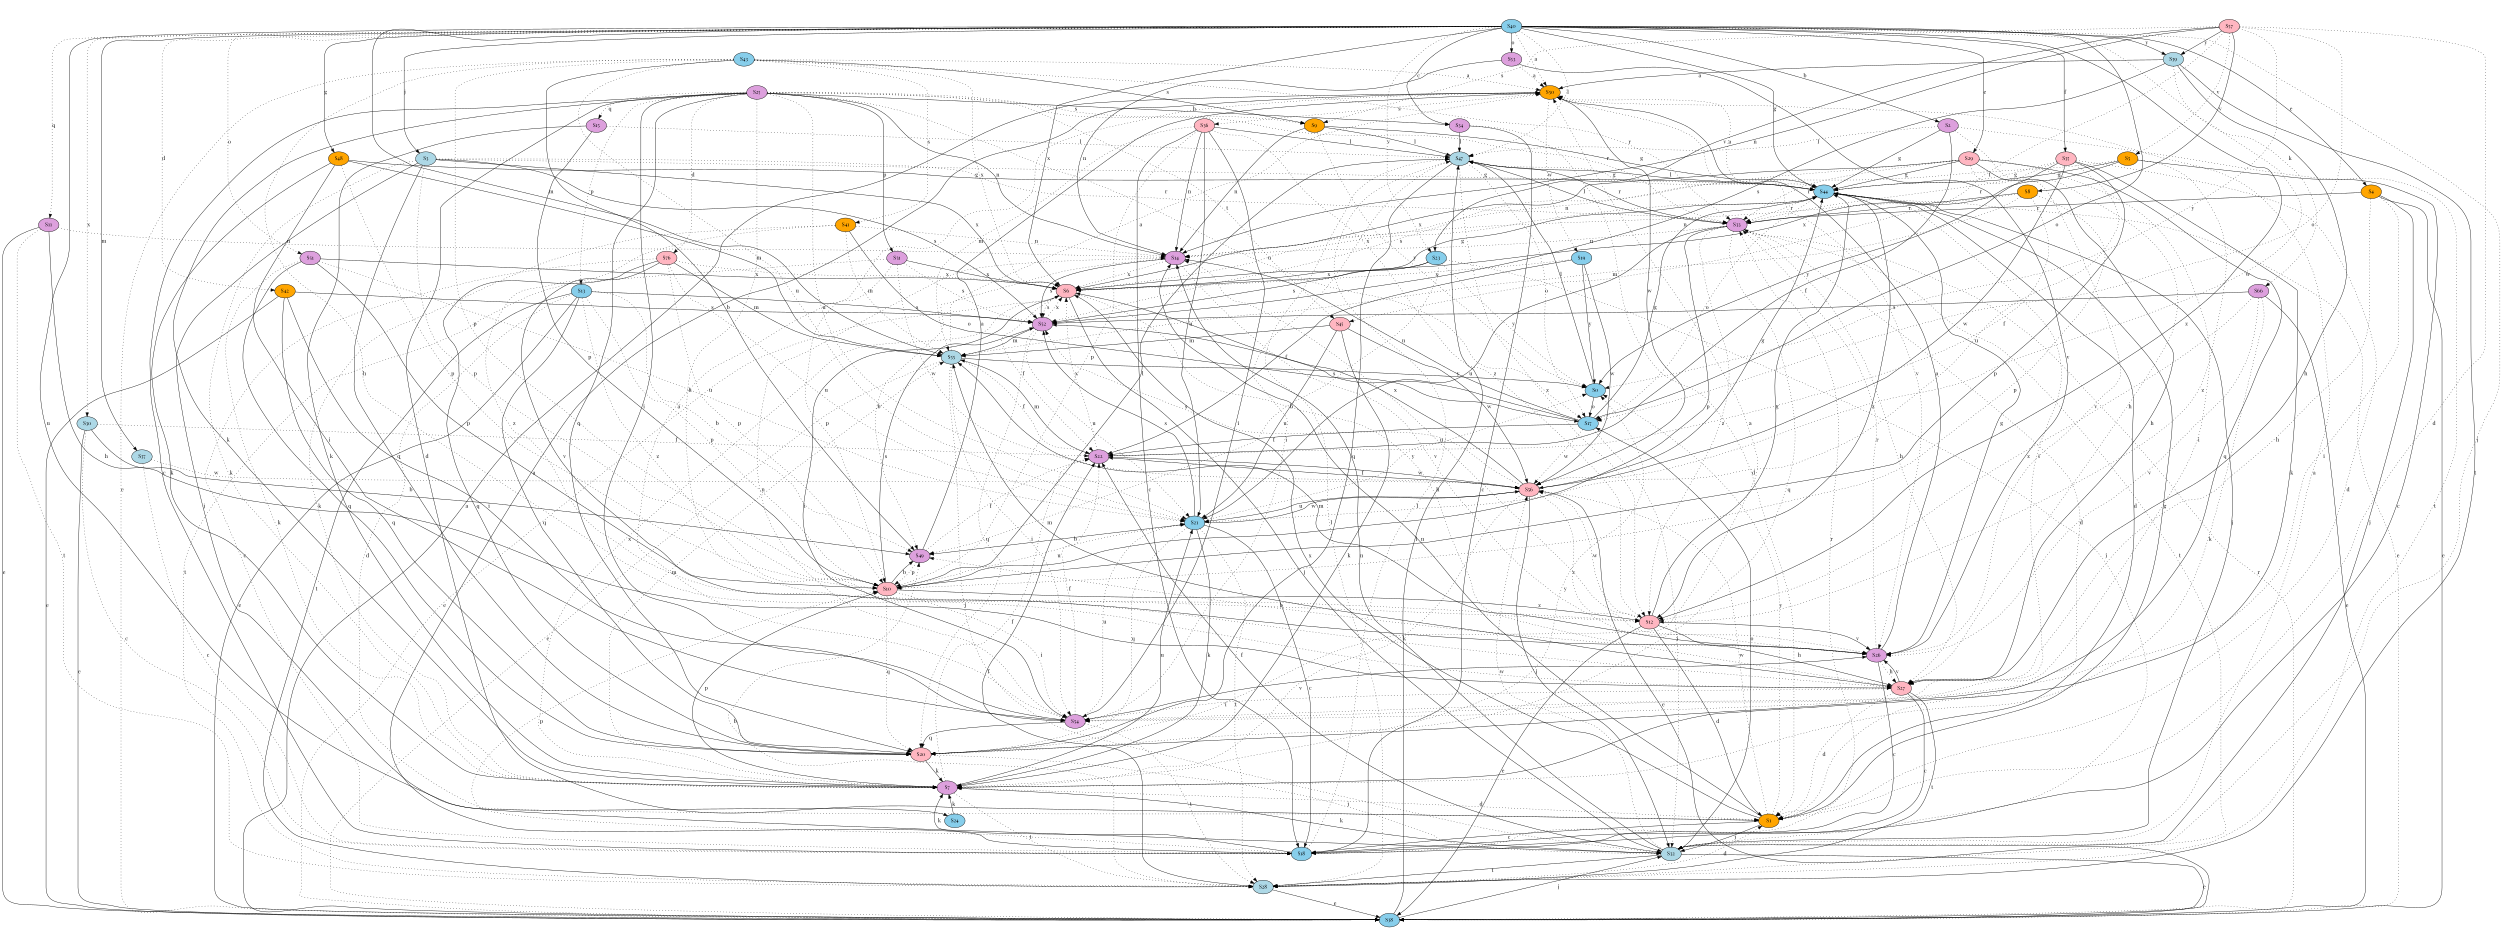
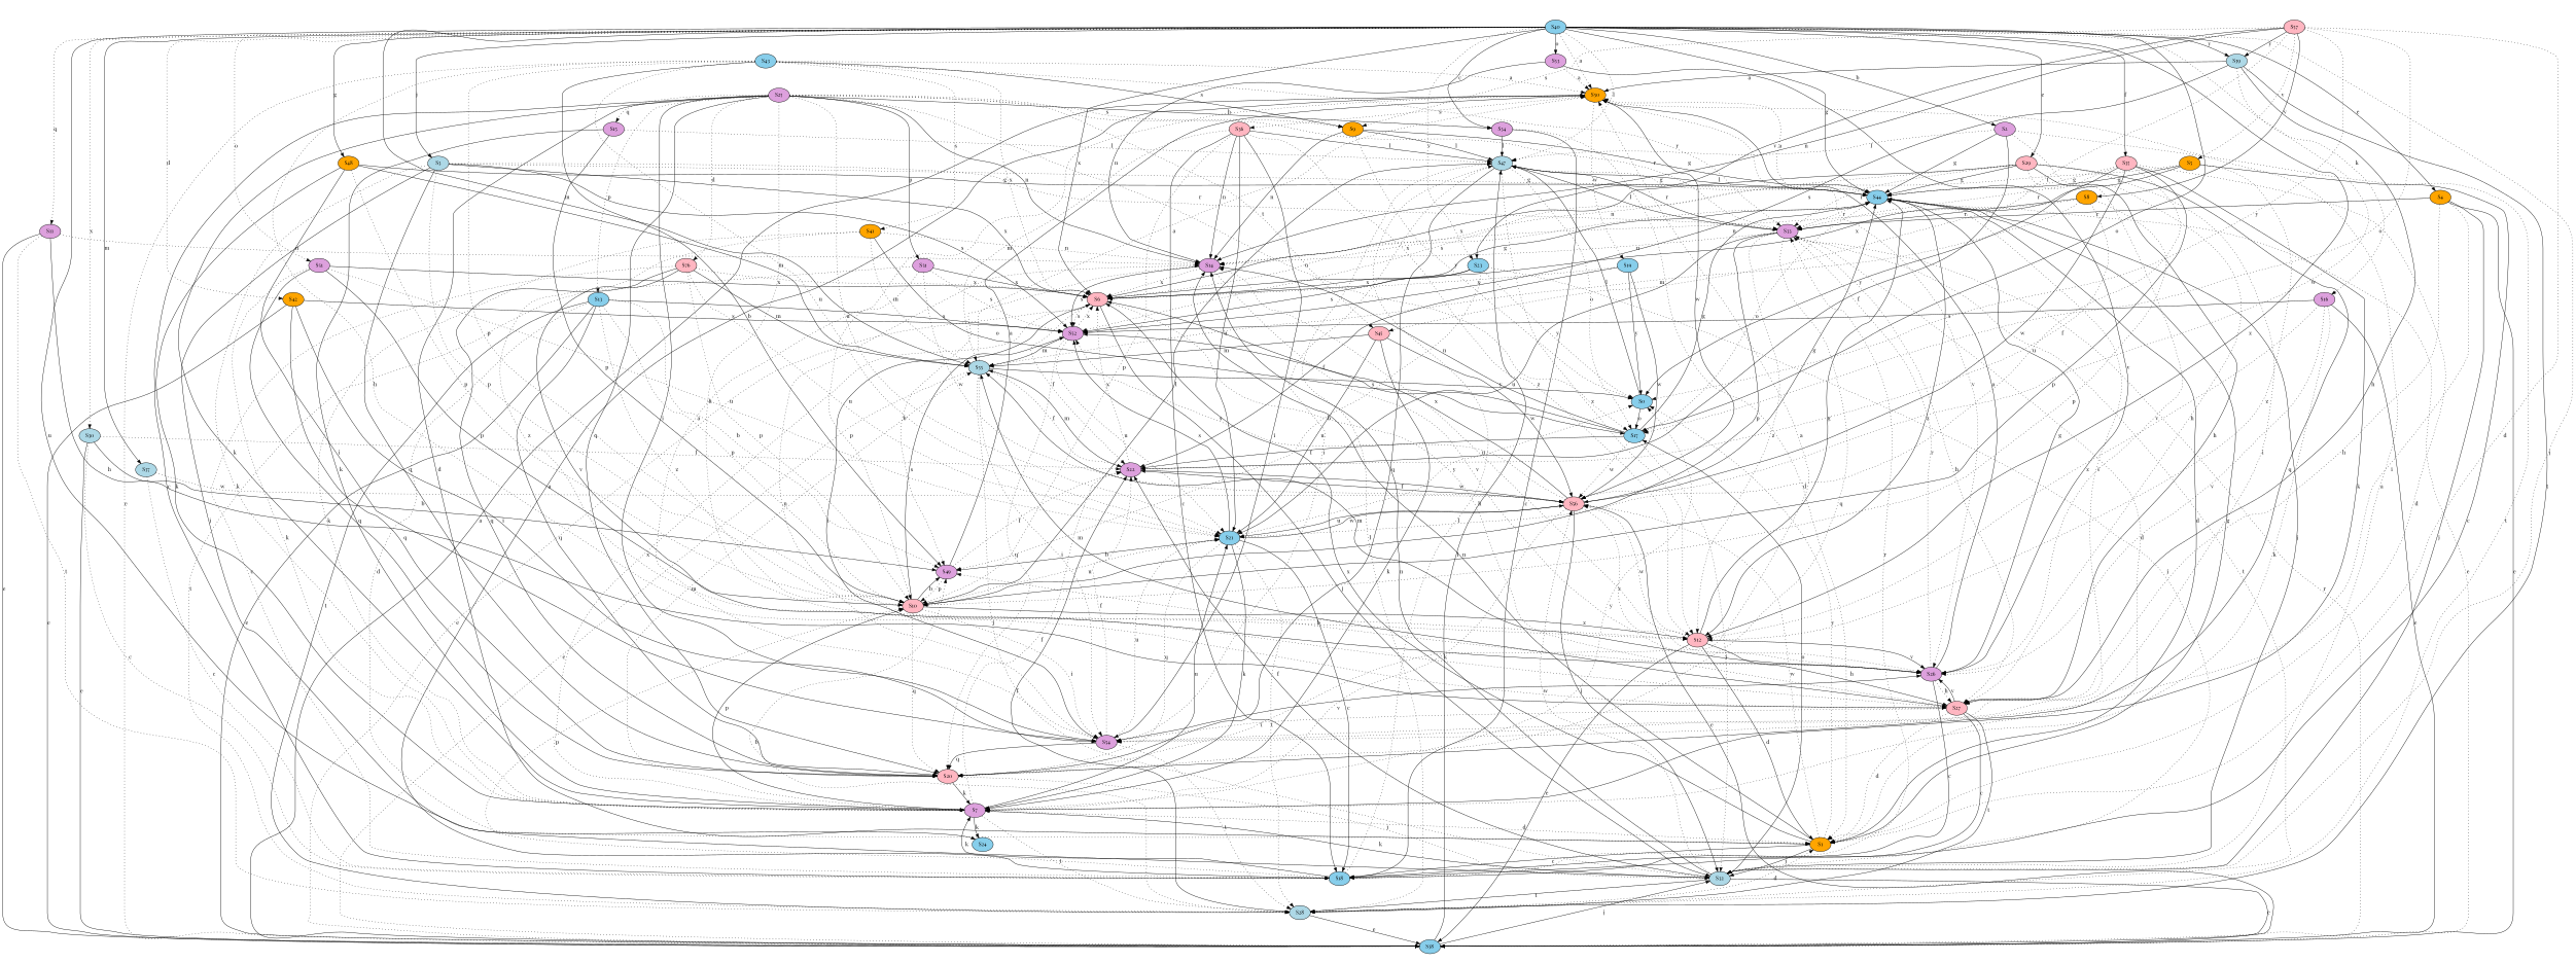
  strict digraph {
    fontname="Playfair Display"
    node [fillcolor=plum fontname="Playfair Display" style=filled]
    edge [fontname="Playfair Display" style=solid]
    S40 [fillcolor=skyblue]
    S50 [fillcolor=orange]
    S2
    S34
    S42 [fillcolor=orange]
    S29 [fillcolor=lightpink]
    S4 [fillcolor=orange]
    S35 [fillcolor=lightpink]
    S48 [fillcolor=orange]
    S44 [fillcolor=skyblue]
    S3 [fillcolor=lightblue]
    S32 [fillcolor=lightblue]
-   S16 [label=S66]
+   S16
    S47 [fillcolor=lightblue]
    S37 [fillcolor=lightblue]
    S55 [fillcolor=lightblue]
    S51
    S53
    S17 [fillcolor=skyblue]
    S11
    S24 [fillcolor=skyblue]
    S23 [fillcolor=skyblue]
    S30 [fillcolor=lightblue]
    S6 [fillcolor=lightpink]
    S39 [fillcolor=lightblue]
    S12 [fillcolor=lightpink]
    S36 [fillcolor=lightpink]
    S26
    S19 [fillcolor=skyblue]
    S56 [fillcolor=lightpink]
    S27 [fillcolor=lightpink]
    S22
    S28 [fillcolor=lightblue]
    S18 [fillcolor=skyblue]
    S1 [fillcolor=orange]
    S54
    S20 [fillcolor=lightpink]
    S38 [fillcolor=skyblue]
    S52
    S33
    S7
    S21 [fillcolor=skyblue]
    S0 [fillcolor=skyblue]
    S10 [fillcolor=lightpink]
    S14
    S49
    S25
    n48 [fillcolor=lightpink label=S76]
    S31
    S13 [fillcolor=skyblue]
    S15
    S9 [fillcolor=orange]
    S45 [fillcolor=lightpink]
    S57 [fillcolor=lightpink]
    S8 [fillcolor=orange]
    S5 [fillcolor=orange]
    S43 [fillcolor=skyblue]
    S41 [fillcolor=orange]
    S40 -> S50 [label=a style=dotted]
    S40 -> S2 [label=b]
    S40 -> S34 [label=c]
    S40 -> S42 [label=d style=dotted]
    S40 -> S29 [label=e]
    S40 -> S4 [label=e]
    S40 -> S35 [label=f]
    S40 -> S48 [label=g]
    S40 -> S44 [label=g]
    S40 -> S3 [label=j]
    S40 -> S32 [label=j style=dotted]
    S40 -> S16 [label=k style=dotted]
    S40 -> S47 [label=l style=dotted]
    S40 -> S37 [label=m]
    S40 -> S55 [label=m]
    S40 -> S51 [label=o style=dotted]
    S40 -> S53 [label=o]
    S40 -> S17 [label=o]
    S40 -> S11 [label=q style=dotted]
    S40 -> S24 [label=u]
    S40 -> S23 [label=v style=dotted]
    S40 -> S30 [label=x style=dotted]
    S40 -> S6 [label=x]
    S40 -> S39 [label=y]
    S40 -> S12 [label=z]
    S50 -> S36 [label=s style=dotted]
    S50 -> S26 [label=v style=dotted]
    S50 -> S19 [label=w style=dotted]
    S50 -> S56 [label=w]
    S2 -> S44 [label=g]
    S2 -> S47 [label=l style=dotted]
    S2 -> S27 [label=h style=dotted]
    S2 -> S22 [label=f]
    S2 -> S28 [label=t style=dotted]
    S34 -> S47 [label=l]
    S34 -> S18 [label=c]
    S34 -> S1 [label=d style=dotted]
    S42 -> S54 [label=i]
    S42 -> S20 [label=q]
    S42 -> S38 [label=e]
    S42 -> S52 [label=s]
    S29 -> S44 [label=g]
    S29 -> S6 [label=x]
    S29 -> S26 [label=v style=dotted]
    S29 -> S27 [label=h]
    S29 -> S54 [label=i style=dotted]
    S29 -> S20 [label=q]
    S29 -> S52 [label=s style=dotted]
    S29 -> S33 [label=r style=dotted]
    S4 -> S32 [label=j]
    S4 -> S27 [label=h style=dotted]
    S4 -> S54 [label=i style=dotted]
    S4 -> S38 [label=e]
    S4 -> S33 [label=r]
    S35 -> S44 [label=g style=dotted]
    S35 -> S56 [label=w]
    S35 -> S1 [label=d style=dotted]
    S35 -> S33 [label=r style=dotted]
    S35 -> S7 [label=k]
    S35 -> S21 [label=u style=dotted]
    S35 -> S0 [label=y]
    S35 -> S10 [label=p]
    S48 -> S44 [label=g]
    S48 -> S55 [label=m]
    S48 -> S54 [label=i]
    S48 -> S7 [label=k]
    S48 -> S10 [label=p style=dotted]
    S44 -> S50 [label=a style=dotted]
    S44 -> S32 [label=j]
    S44 -> S47 [label=l]
    S44 -> S17 [label=o style=dotted]
    S44 -> S6 [label=x style=dotted]
    S44 -> S12 [label=z]
    S44 -> S1 [label=d]
    S44 -> S54 [label=i style=dotted]
    S44 -> S38 [label=e style=dotted]
    S44 -> S33 [label=r style=dotted]
    S3 -> S44 [label=g style=dotted]
    S3 -> S32 [label=j]
    S3 -> S6 [label=x]
    S3 -> S20 [label=q]
    S3 -> S52 [label=s]
    S3 -> S33 [label=r style=dotted]
    S3 -> S7 [label=k style=dotted]
    S3 -> S10 [label=p style=dotted]
    S32 -> S50 [label=a style=dotted]
    S32 -> S17 [label=o]
    S32 -> S56 [label=w style=dotted]
    S32 -> S22 [label=f]
    S32 -> S28 [label=t]
    S32 -> S38 [label=e]
    S32 -> S7 [label=k]
    S32 -> S14 [label=n]
    S16 -> S12 [label=z style=dotted]
    S16 -> S26 [label=v style=dotted]
    S16 -> S38 [label=e]
    S16 -> S52 [label=s]
    S16 -> S7 [label=k style=dotted]
    S47 -> S44 [label=g style=dotted]
    S47 -> S17 [label=o style=dotted]
    S47 -> S12 [label=z style=dotted]
    S47 -> S54 [label=i style=dotted]
    S47 -> S20 [label=q]
    S47 -> S33 [label=r]
    S37 -> S56 [label=w style=dotted]
    S37 -> S18 [label=c style=dotted]
    S55 -> S50 [label=a style=dotted]
    S55 -> S32 [label=j style=dotted]
    S55 -> S22 [label=f style=dotted]
    S55 -> S54 [label=i style=dotted]
    S55 -> S38 [label=e style=dotted]
    S55 -> S0 [label=y]
    S51 -> S6 [label=x]
    S51 -> S20 [label=q]
    S51 -> S7 [label=k style=dotted]
    S51 -> S21 [label=u style=dotted]
    S51 -> S10 [label=p]
    S53 -> S50 [label=a style=dotted]
    S53 -> S26 [label=v]
    S53 -> S14 [label=n]
    S17 -> S44 [label=g]
    S17 -> S32 [label=j style=dotted]
    S17 -> S56 [label=w style=dotted]
    S17 -> S22 [label=f]
    S17 -> S52 [label=s]
    S17 -> S14 [label=n]
    S11 -> S27 [label=h]
    S11 -> S28 [label=t style=dotted]
    S11 -> S38 [label=e]
    S11 -> S14 [label=n style=dotted]
-   S24 -> S7 [label=k]
+   S7 -> S24 [label=k]
    S23 -> S32 [label=j style=dotted]
    S23 -> S6 [label=x]
    S23 -> S52 [label=s]
    S23 -> S0 [label=y style=dotted]
    S23 -> S49 [label=b style=dotted]
    S30 -> S22 [label=f style=dotted]
    S30 -> S18 [label=c style=dotted]
    S30 -> S38 [label=e]
    S30 -> S49 [label=b]
    S6 -> S44 [label=g]
    S6 -> S32 [label=j]
    S6 -> S27 [label=h style=dotted]
    S6 -> S22 [label=f style=dotted]
    S6 -> S54 [label=i]
    S6 -> S38 [label=e style=dotted]
    S6 -> S52 [label=s style=dotted]
    S39 -> S50 [label=a]
    S39 -> S56 [label=w style=dotted]
    S39 -> S27 [label=h]
    S39 -> S28 [label=t]
    S39 -> S52 [label=s]
    S12 -> S44 [label=g]
    S12 -> S26 [label=v]
    S12 -> S56 [label=w style=dotted]
    S12 -> S27 [label=h]
    S12 -> S1 [label=d]
    S12 -> S38 [label=e]
    S12 -> S14 [label=n style=dotted]
    S36 -> S47 [label=l]
    S36 -> S55 [label=m style=dotted]
    S36 -> S12 [label=z style=dotted]
    S36 -> S18 [label=c]
    S36 -> S54 [label=i]
    S36 -> S21 [label=u]
    S36 -> S10 [label=p style=dotted]
    S36 -> S14 [label=n]
    S26 -> S50 [label=a]
    S26 -> S44 [label=g]
    S26 -> S55 [label=m]
    S26 -> S27 [label=h style=dotted]
    S26 -> S18 [label=c]
    S26 -> S33 [label=r style=dotted]
    S26 -> S49 [label=b style=dotted]
    S19 -> S6 [label=x style=dotted]
    S19 -> S56 [label=w]
    S19 -> S22 [label=f]
    S19 -> S0 [label=y]
    S56 -> S44 [label=g]
    S56 -> S32 [label=j]
    S56 -> S6 [label=x]
    S56 -> S26 [label=v style=dotted]
    S56 -> S22 [label=f]
    S56 -> S38 [label=e]
    S56 -> S52 [label=s style=dotted]
    S56 -> S7 [label=k style=dotted]
    S56 -> S21 [label=u]
    S27 -> S55 [label=m]
    S27 -> S26 [label=v]
    S27 -> S28 [label=t]
    S27 -> S18 [label=c]
    S27 -> S1 [label=d style=dotted]
    S27 -> S54 [label=i style=dotted]
    S22 -> S55 [label=m]
    S22 -> S6 [label=x style=dotted]
    S22 -> S56 [label=w]
    S28 -> S47 [label=l style=dotted]
    S28 -> S22 [label=f]
    S28 -> S1 [label=d style=dotted]
    S28 -> S38 [label=e]
    S28 -> S49 [label=b style=dotted]
    S18 -> S50 [label=a]
    S18 -> S47 [label=l style=dotted]
    S18 -> S33 [label=r style=dotted]
    S18 -> S7 [label=k]
    S18 -> S10 [label=p style=dotted]
    S1 -> S44 [label=g]
    S1 -> S32 [label=j]
    S1 -> S6 [label=x]
    S1 -> S56 [label=w style=dotted]
    S1 -> S18 [label=c]
    S1 -> S0 [label=y style=dotted]
    S1 -> S14 [label=n]
    S54 -> S50 [label=a style=dotted]
    S54 -> S26 [label=v]
    S54 -> S22 [label=f style=dotted]
    S54 -> S28 [label=t style=dotted]
    S54 -> S20 [label=q]
    S54 -> S21 [label=u style=dotted]
    S54 -> S14 [label=n style=dotted]
    S20 -> S50 [label=a style=dotted]
    S20 -> S32 [label=j style=dotted]
    S20 -> S7 [label=k]
    S38 -> S50 [label=a]
    S38 -> S32 [label=j]
    S38 -> S47 [label=l]
    S38 -> S33 [label=r style=dotted]
    S52 -> S55 [label=m]
    S52 -> S6 [label=x style=dotted]
    S52 -> S20 [label=q style=dotted]
    S52 -> S21 [label=u style=dotted]
    S33 -> S47 [label=l]
    S33 -> S12 [label=z style=dotted]
    S33 -> S27 [label=h style=dotted]
    S33 -> S28 [label=t style=dotted]
    S33 -> S1 [label=d style=dotted]
    S33 -> S20 [label=q style=dotted]
    S33 -> S21 [label=u]
    S33 -> S10 [label=p]
    S33 -> S14 [label=n style=dotted]
    S7 -> S55 [label=m style=dotted]
    S7 -> S6 [label=x style=dotted]
    S7 -> S22 [label=f style=dotted]
    S7 -> S28 [label=t style=dotted]
    S7 -> S1 [label=d style=dotted]
    S7 -> S21 [label=u]
    S7 -> S0 [label=y style=dotted]
    S7 -> S10 [label=p]
    S21 -> S56 [label=w]
    S21 -> S28 [label=t style=dotted]
    S21 -> S18 [label=c]
    S21 -> S20 [label=q style=dotted]
    S21 -> S52 [label=s]
    S21 -> S7 [label=k]
    S21 -> S0 [label=y style=dotted]
    S21 -> S49 [label=b]
    S0 -> S47 [label=l]
    S0 -> S17 [label=o]
    S10 -> S47 [label=l]
    S10 -> S12 [label=z]
    S10 -> S54 [label=i style=dotted]
    S10 -> S20 [label=q style=dotted]
    S10 -> S52 [label=s]
    S10 -> S21 [label=u style=dotted]
    S10 -> S49 [label=b]
    S14 -> S6 [label=x style=dotted]
    S14 -> S26 [label=v style=dotted]
    S14 -> S52 [label=s]
    S14 -> S49 [label=b style=dotted]
    S49 -> S50 [label=a]
    S49 -> S22 [label=f style=dotted]
    S49 -> S10 [label=p style=dotted]
    S25 -> S34 [label=h]
    S25 -> S17 [label=o style=dotted]
    S25 -> S27 [label=h style=dotted]
    S25 -> S18 [label=c]
    S25 -> S1 [label=d]
    S25 -> S54 [label=i]
    S25 -> S20 [label=q]
    S25 -> S33 [label=r style=dotted]
    S25 -> S7 [label=k]
    S25 -> S21 [label=u style=dotted]
    S25 -> S14 [label=n]
    S25 -> n48 [label=d style=dotted]
    S25 -> S31 [label=p]
    S25 -> S13 [label=p style=dotted]
    S25 -> S15 [label=q style=dotted]
    S25 -> S9 [label=s style=dotted]
    S25 -> S45 [label=t style=dotted]
    n48 -> S55 [label=m]
    n48 -> S6 [label=x style=dotted]
    n48 -> S26 [label=v]
    n48 -> S18 [label=c style=dotted]
    n48 -> S20 [label=q]
    n48 -> S21 [label=u style=dotted]
    n48 -> S10 [label=p style=dotted]
    S31 -> S6 [label=x]
    S31 -> S56 [label=w style=dotted]
    S31 -> S28 [label=t style=dotted]
    S31 -> S52 [label=s style=dotted]
    S31 -> S10 [label=p style=dotted]
    S13 -> S12 [label=z style=dotted]
    S13 -> S28 [label=t]
    S13 -> S1 [label=d style=dotted]
    S13 -> S20 [label=q]
    S13 -> S38 [label=e]
    S13 -> S52 [label=s]
    S13 -> S10 [label=p style=dotted]
    S13 -> S49 [label=b style=dotted]
    S15 -> S47 [label=l style=dotted]
    S15 -> S7 [label=k]
    S15 -> S10 [label=p]
    S9 -> S44 [label=g]
    S9 -> S47 [label=l]
    S9 -> S0 [label=y style=dotted]
    S9 -> S14 [label=n]
    S45 -> S55 [label=m]
    S45 -> S56 [label=w]
    S45 -> S7 [label=k]
    S45 -> S21 [label=u]
    S57 -> S17 [label=o style=dotted]
    S57 -> S23 [label=v]
    S57 -> S39 [label=y]
    S57 -> S1 [label=d style=dotted]
    S57 -> S0 [label=y style=dotted]
    S57 -> S14 [label=n]
    S57 -> S9 [label=s style=dotted]
    S57 -> S45 [label=t style=dotted]
    S57 -> S8 [label=v]
    S57 -> S5 [label=v style=dotted]
    S8 -> S55 [label=m style=dotted]
    S8 -> S22 [label=f style=dotted]
    S8 -> S33 [label=r]
    S8 -> S10 [label=p style=dotted]
    S8 -> S14 [label=n style=dotted]
    S5 -> S44 [label=g]
    S5 -> S6 [label=x]
    S5 -> S12 [label=z style=dotted]
    S5 -> S18 [label=c]
    S5 -> S14 [label=n style=dotted]
    S43 -> S50 [label=a style=dotted]
    S43 -> S6 [label=x style=dotted]
    S43 -> S27 [label=h style=dotted]
    S43 -> S38 [label=e style=dotted]
    S43 -> S33 [label=r style=dotted]
    S43 -> S21 [label=u style=dotted]
    S43 -> S10 [label=p style=dotted]
    S43 -> S49 [label=b]
    S43 -> S9 [label=s]
    S43 -> S41 [label=s style=dotted]
    S41 -> S55 [label=m style=dotted]
    S41 -> S17 [label=o]
    S41 -> S12 [label=z style=dotted]
    S41 -> S7 [label=k style=dotted]
    S41 -> S14 [label=n style=dotted]
  }
